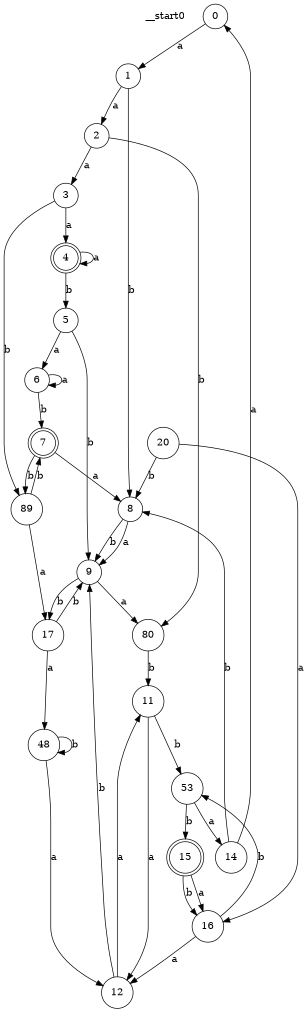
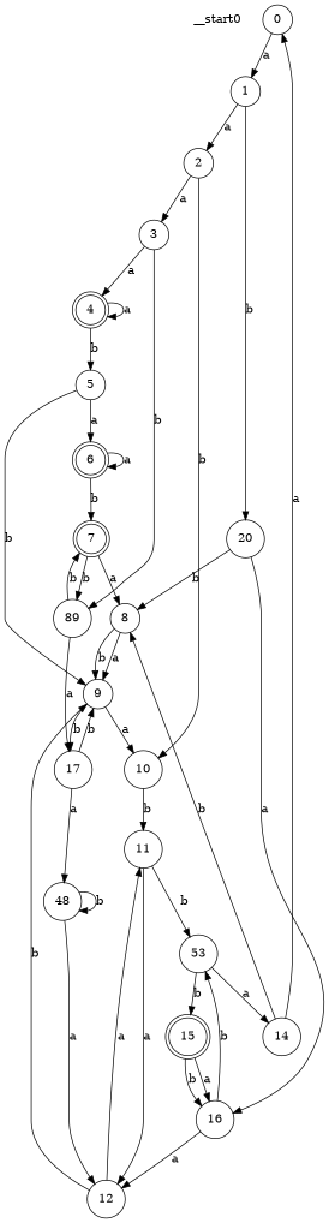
  digraph {
    rankdir=TB
    node [shape=circle color=black fillcolor=white style=filled]
    __start0 [shape=none color="" fillcolor="" style=""]
    n2 [label=0]
    n3 [label=1]
    n4 [label=2]
    n5 [label=20]
-   n6 [label=6 style="rounded,filled"]
+   n6 [label=6 shape=doublecircle style="rounded,filled"]
    n7 [label=7 shape=doublecircle style="rounded,filled"]
    n8 [label=3]
-   n9 [label=80]
+   n9 [label=10]
    n10 [label=8]
    n11 [label=16]
    n12 [label=4 shape=doublecircle style="rounded,filled"]
    n13 [label=89]
    n14 [label=11]
    n15 [label=5]
    n16 [label=17]
    n17 [label=9]
    n18 [label=48]
    n19 [label=12]
    n20 [label=53]
    n21 [label=14]
    n22 [label=15 shape=doublecircle style="rounded,filled"]
    n2 -> n3 [label=a]
    n3 -> n4 [label=a]
-   n3 -> n10 [label=b]
+   n3 -> n5 [label=b]
    n4 -> n8 [label=a]
    n4 -> n9 [label=b]
    n5 -> n10 [label=b]
    n5 -> n11 [label=a]
    n6 -> n6 [label=a]
    n6 -> n7 [label=b]
    n7 -> n10 [label=a]
    n7 -> n13 [label=b]
    n8 -> n12 [label=a]
    n8 -> n13 [label=b]
    n9 -> n14 [label=b]
    n10 -> n17 [label=a]
    n10 -> n17 [label=b]
    n11 -> n19 [label=a]
    n11 -> n20 [label=b]
    n12 -> n12 [label=a]
    n12 -> n15 [label=b]
    n13 -> n7 [label=b]
    n13 -> n16 [label=a]
    n14 -> n19 [label=a]
    n14 -> n20 [label=b]
    n15 -> n6 [label=a]
    n15 -> n17 [label=b]
    n16 -> n17 [label=b]
    n16 -> n18 [label=a]
    n17 -> n9 [label=a]
    n17 -> n16 [label=b]
    n18 -> n18 [label=b]
    n18 -> n19 [label=a]
    n19 -> n14 [label=a]
    n19 -> n17 [label=b]
    n20 -> n21 [label=a]
    n20 -> n22 [label=b]
    n21 -> n2 [label=a]
    n21 -> n10 [label=b]
    n22 -> n11 [label=a]
    n22 -> n11 [label=b]
  }
